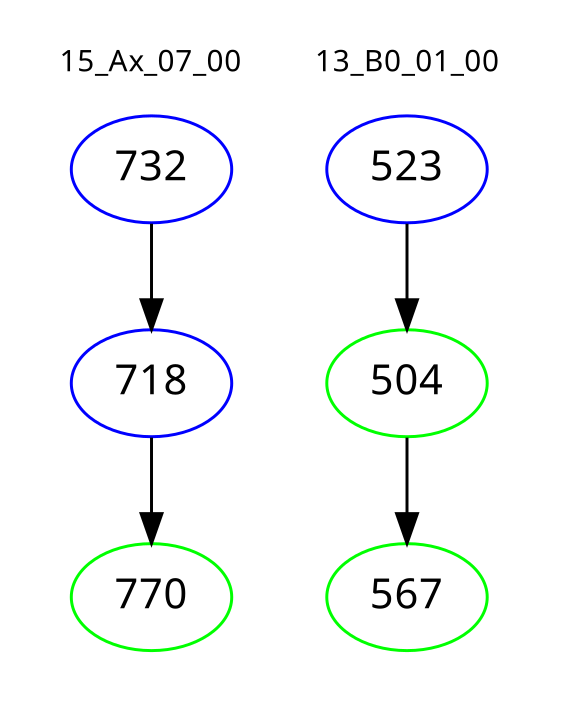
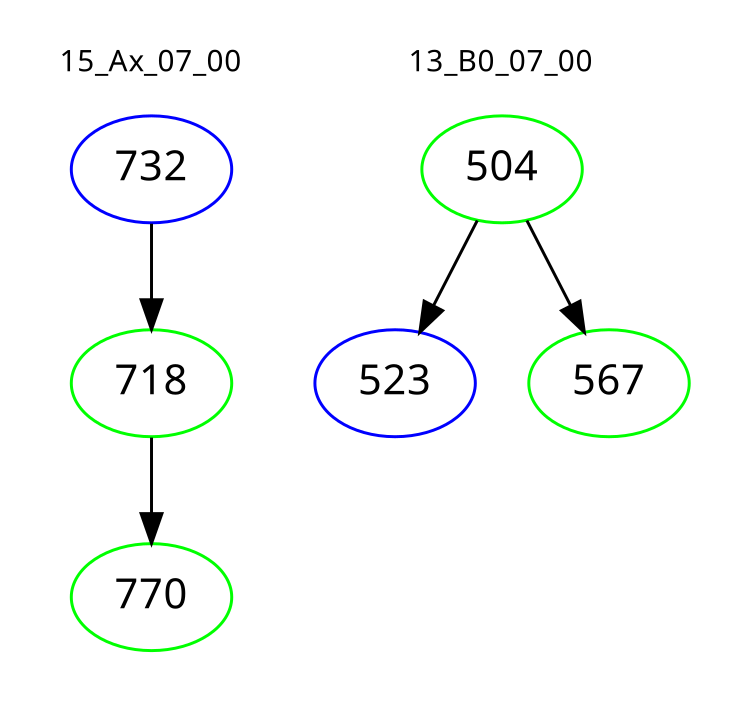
  digraph {
    fontname="Noto Sans"
    node [color=green fontname="Noto Sans"]
    edge [color=black fontname="Noto Sans"]
    n1 [color=blue label=732]
-   n2 [color=blue label=718]
+   n2 [label=718]
    n3 [label=770]
    n4 [color=blue label=523]
    n5 [label=504]
    n6 [label=567]
    subgraph cluster_1 {
      color=white
      fontsize=10
      label="15_Ax_07_00"
      n1
      n2
      n3
    }
    subgraph cluster_2 {
      color=white
      fontsize=10
-     label="13_B0_01_00"
+     label="13_B0_07_00"
      n4
      n5
      n6
    }
    n1 -> n2
    n2 -> n3
-   n4 -> n5
+   n5 -> n4
    n5 -> n6
  }
